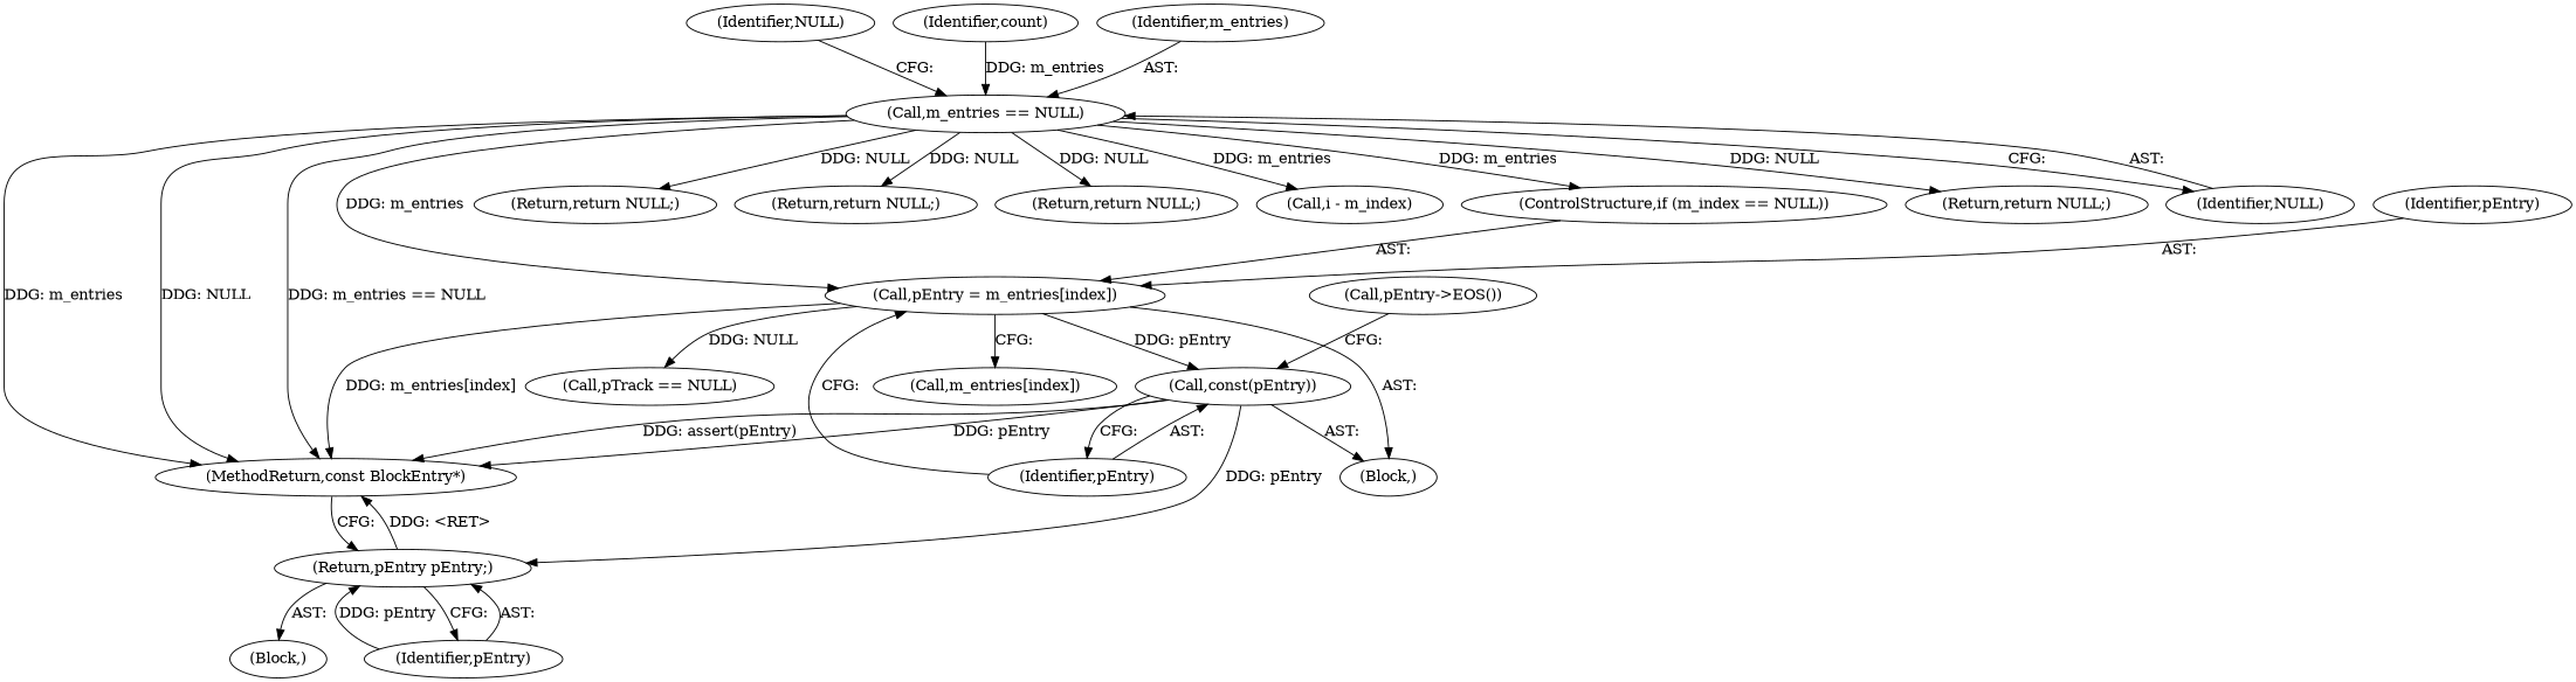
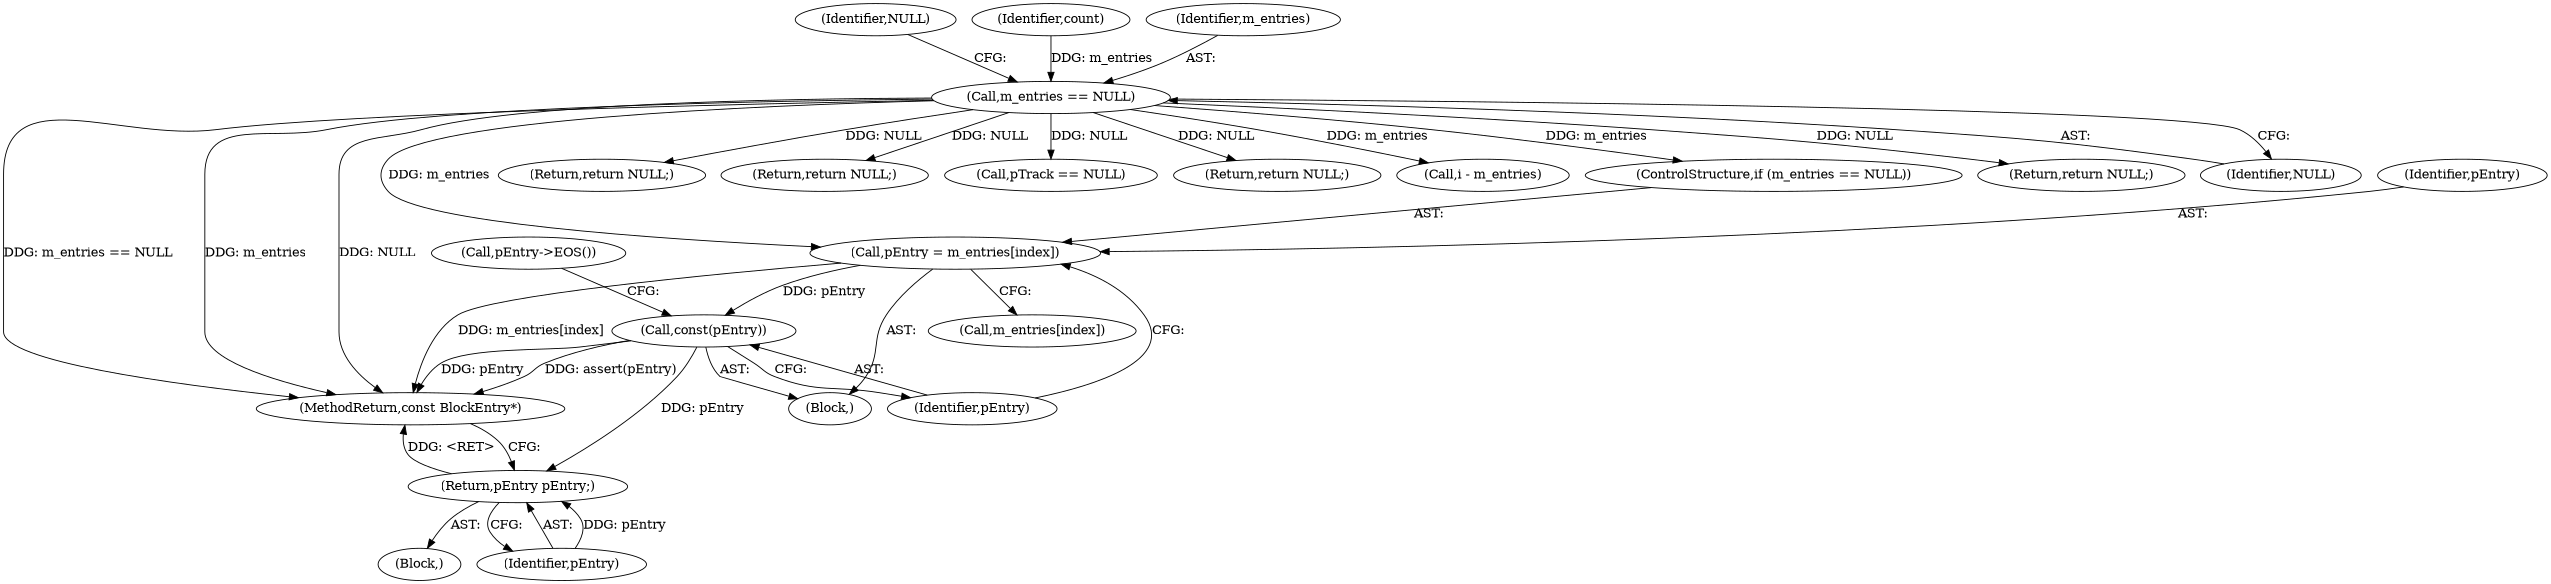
  digraph {
    n1 [label="(Call,pEntry = m_entries[index])"]
    n2 [label="(Call,const(pEntry))"]
    n3 [label="(Call,m_entries[index])"]
    n4 [label="(Block,)"]
    n5 [label="(MethodReturn,const BlockEntry*)"]
    n6 [label="(Return,pEntry pEntry;)"]
    n7 [label="(Identifier,pEntry)"]
    n8 [label="(Call,m_entries == NULL)"]
    n9 [label="(Return,return NULL;)"]
    n10 [label="(Return,return NULL;)"]
    n11 [label="(Call,pTrack == NULL)"]
    n12 [label="(Return,return NULL;)"]
-   n13 [label="(Call,i - m_index)"]
-   n14 [label="(ControlStructure,if (m_index == NULL))"]
+   n13 [label="(Call,i - m_entries)"]
+   n14 [label="(ControlStructure,if (m_entries == NULL))"]
    n15 [label="(Return,return NULL;)"]
    n16 [label="(Identifier,NULL)"]
    n17 [label="(Block,)"]
    n18 [label="(Identifier,pEntry)"]
    n19 [label="(Call,pEntry->EOS())"]
    n20 [label="(Identifier,pEntry)"]
    n21 [label="(Identifier,NULL)"]
    n22 [label="(Identifier,count)"]
    n23 [label="(Identifier,m_entries)"]
    n1 -> n2 [label="DDG: pEntry"]
    n1 -> n3 [label="CFG: "]
    n1 -> n4 [label="AST: "]
    n1 -> n5 [label="DDG: m_entries[index]"]
    n2 -> n4 [label="AST: "]
    n2 -> n5 [label="DDG: pEntry"]
    n2 -> n5 [label="DDG: assert(pEntry)"]
    n2 -> n6 [label="DDG: pEntry"]
    n2 -> n7 [label="CFG: "]
    n5 -> n6 [label="CFG: "]
    n6 -> n5 [label="DDG: <RET>"]
    n6 -> n17 [label="AST: "]
    n6 -> n18 [label="CFG: "]
    n7 -> n1 [label="CFG: "]
    n7 -> n2 [label="AST: "]
    n8 -> n1 [label="DDG: m_entries"]
    n8 -> n5 [label="DDG: m_entries"]
    n8 -> n5 [label="DDG: NULL"]
    n8 -> n5 [label="DDG: m_entries == NULL"]
    n8 -> n9 [label="DDG: NULL"]
    n8 -> n10 [label="DDG: NULL"]
-   n1 -> n11 [label="DDG: NULL"]
+   n8 -> n11 [label="DDG: NULL"]
    n8 -> n12 [label="DDG: NULL"]
    n8 -> n13 [label="DDG: m_entries"]
    n8 -> n14 [label="DDG: m_entries"]
    n8 -> n15 [label="DDG: NULL"]
    n8 -> n16 [label="CFG: "]
    n14 -> n1 [label="AST: "]
    n16 -> n8 [label="AST: "]
    n18 -> n6 [label="AST: "]
    n18 -> n6 [label="DDG: pEntry"]
    n19 -> n2 [label="CFG: "]
    n20 -> n1 [label="AST: "]
    n21 -> n8 [label="CFG: "]
    n22 -> n8 [label="DDG: m_entries"]
    n23 -> n8 [label="AST: "]
  }
